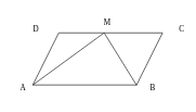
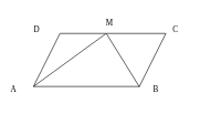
  <mxCell id="0" />
  <mxCell id="1" parent="0" />
  <mxCell id="2" value="" style="shape=parallelogram;perimeter=parallelogramPerimeter;whiteSpace=wrap;html=1;fixedSize=1;size=40;" parent="1" vertex="1"><mxGeometry x="50" y="50" width="200" height="80" as="geometry" /></mxCell>
  <mxCell id="3" value="" style="endArrow=none;html=1;exitX=0;exitY=1;exitDx=0;exitDy=0;entryX=0.545;entryY=0.008;entryDx=0;entryDy=0;entryPerimeter=0;" parent="1" source="2" target="2" edge="1"><mxGeometry width="50" height="50" relative="1" as="geometry"><mxPoint x="110" y="30" as="sourcePoint" /><mxPoint x="160" y="-20" as="targetPoint" /></mxGeometry></mxCell>
  <mxCell id="4" value="" style="endArrow=none;html=1;entryX=0.801;entryY=1.008;entryDx=0;entryDy=0;entryPerimeter=0;" parent="1" target="2" edge="1"><mxGeometry width="50" height="50" relative="1" as="geometry"><mxPoint x="160" y="50" as="sourcePoint" /><mxPoint x="240" y="90" as="targetPoint" /></mxGeometry></mxCell>
- <mxCell id="5" value="&lt;font face=&quot;Times New Roman&quot;&gt;A&lt;/font&gt;" style="text;html=1;strokeColor=none;fillColor=none;align=center;verticalAlign=middle;whiteSpace=wrap;rounded=0;" parent="1" vertex="1"><mxGeometry x="20" y="120" width="30" height="30" as="geometry" /></mxCell>
+ <mxCell id="5" value="&lt;font face=&quot;Times New Roman&quot;&gt;A&lt;/font&gt;" style="text;html=1;strokeColor=none;fillColor=none;align=center;verticalAlign=middle;whiteSpace=wrap;rounded=0;" parent="1" vertex="1"><mxGeometry x="5" y="120" width="30" height="30" as="geometry" /></mxCell>
  <mxCell id="6" value="&lt;font face=&quot;Times New Roman&quot;&gt;B&lt;/font&gt;" style="text;html=1;strokeColor=none;fillColor=none;align=center;verticalAlign=middle;whiteSpace=wrap;rounded=0;" parent="1" vertex="1"><mxGeometry x="220" y="120" width="30" height="30" as="geometry" /></mxCell>
- <mxCell id="7" value="&lt;font face=&quot;Times New Roman&quot;&gt;C&lt;/font&gt;" style="text;html=1;strokeColor=none;fillColor=none;align=center;verticalAlign=middle;whiteSpace=wrap;rounded=0;" parent="1" vertex="1"><mxGeometry x="265" y="30" width="30" height="30" as="geometry" /></mxCell>
+ <mxCell id="7" value="&lt;font face=&quot;Times New Roman&quot;&gt;C&lt;/font&gt;" style="text;html=1;strokeColor=none;fillColor=none;align=center;verticalAlign=middle;whiteSpace=wrap;rounded=0;" parent="1" vertex="1"><mxGeometry x="250" y="30" width="30" height="30" as="geometry" /></mxCell>
  <mxCell id="8" value="&lt;font face=&quot;Times New Roman&quot;&gt;D&lt;/font&gt;" style="text;html=1;strokeColor=none;fillColor=none;align=center;verticalAlign=middle;whiteSpace=wrap;rounded=0;" parent="1" vertex="1"><mxGeometry x="40" y="30" width="30" height="30" as="geometry" /></mxCell>
  <mxCell id="9" value="&lt;font face=&quot;Times New Roman&quot;&gt;M&lt;/font&gt;" style="text;html=1;strokeColor=none;fillColor=none;align=center;verticalAlign=middle;whiteSpace=wrap;rounded=0;" parent="1" vertex="1"><mxGeometry x="150" y="20" width="30" height="30" as="geometry" /></mxCell>
